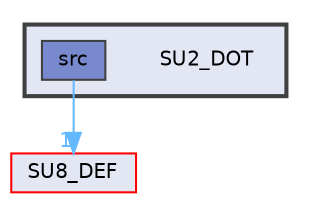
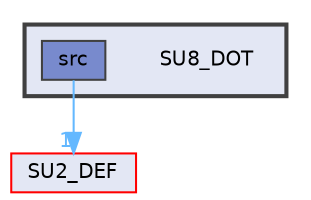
  digraph {
    compound=true
    node [fontname=Helvetica fontsize=10 shape=box style=filled]
-   n1 [height=0.2 label=SU2_DOT shape=plaintext width=0.4 style=""]
+   n1 [height=0.2 label=SU8_DOT shape=plaintext width=0.4 style=""]
    n2 [color=grey25 fillcolor="#788acd" height=0.2 label=src width=0.4]
-   n3 [color=red fillcolor="#e3e7f4" height=0.2 label=SU8_DEF width=0.4]
+   n3 [color=red fillcolor="#e3e7f4" height=0.2 label=SU2_DEF width=0.4]
    subgraph cluster_1 {
      bgcolor="#e3e7f4"
      fontname=Helvetica
      fontsize=10
      pencolor=grey25
      style="filled,bold"
      n1
      n2
    }
    n2 -> n3 [color=steelblue1 fontcolor=steelblue1 fontname=Helvetica fontsize=10 headlabel=1 labeldistance=1.5 labelfontname=Helvetica labelfontsize=10]
  }
